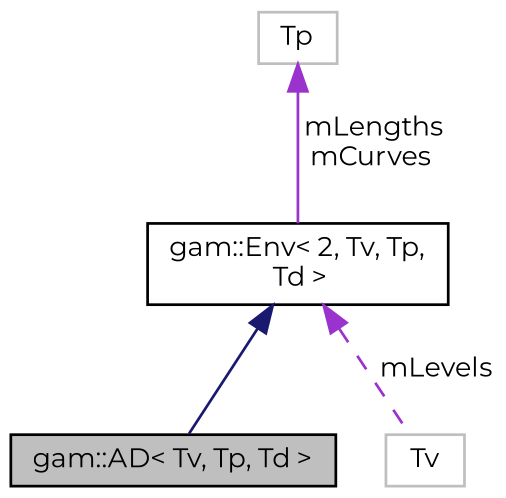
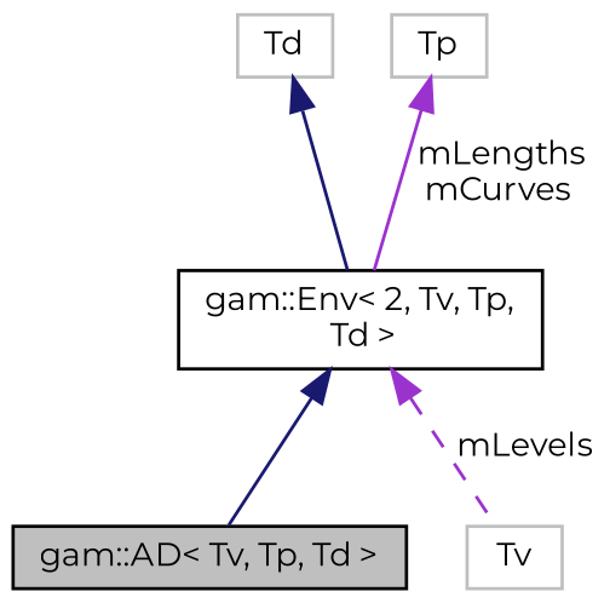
  digraph {
    fontname=Montserrat
    node [color=grey75 fontname=Montserrat fontsize=10 shape=record]
    edge [color=midnightblue dir=back fontname=Montserrat fontsize=10 labelfontname="FreeSans.ttf" labelfontsize=10 style=solid]
    n1 [color=black fillcolor=grey75 fontcolor=black height=0.2 label="gam::AD\< Tv, Tp, Td \>" style=filled width=0.4]
    n2 [color=black height=0.2 label="gam::Env\< 2, Tv, Tp,\l Td \>" width=0.4]
    n3 [height=0.2 label=Tv width=0.4]
+   n4 [height=0.2 label=Td width=0.4]
    n5 [height=0.2 label=Tp width=0.4]
    n2 -> n1
    n2 -> n3 [color=darkorchid3 label=" mLevels" style=dashed]
+   n4 -> n2
    n5 -> n2 [color=darkorchid3 label=" mLengths\nmCurves"]
  }
